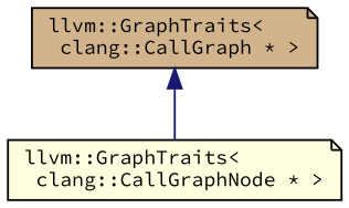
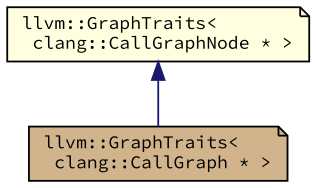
  digraph {
    fontname="Source Code Pro"
    node [color=black fontname="Source Code Pro" fontsize=10 shape=note style=filled]
    n1 [fillcolor=lightyellow fontcolor=black height=0.2 label="llvm::GraphTraits\<\l clang::CallGraphNode * \>" width=0.4]
    n2 [height=0.2 label="llvm::GraphTraits\<\l clang::CallGraph * \>" width=0.4 fillcolor=tan]
-   n2 -> n1 [color=midnightblue dir=back fontname="Source Code Pro" fontsize=10 labelfontname=Helvetica labelfontsize=10 style=solid]
+   n1 -> n2 [color=midnightblue dir=back fontname="Source Code Pro" fontsize=10 labelfontname=Helvetica labelfontsize=10 style=solid]
  }
